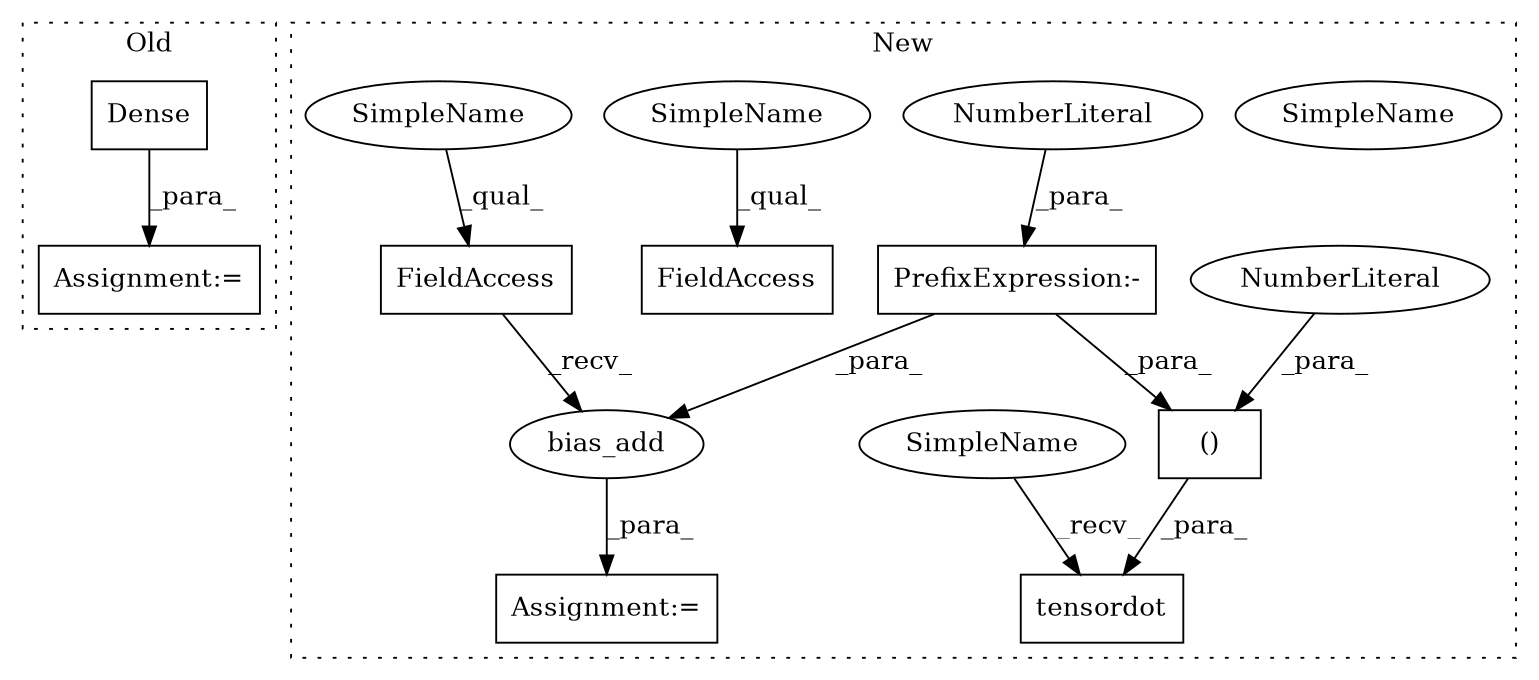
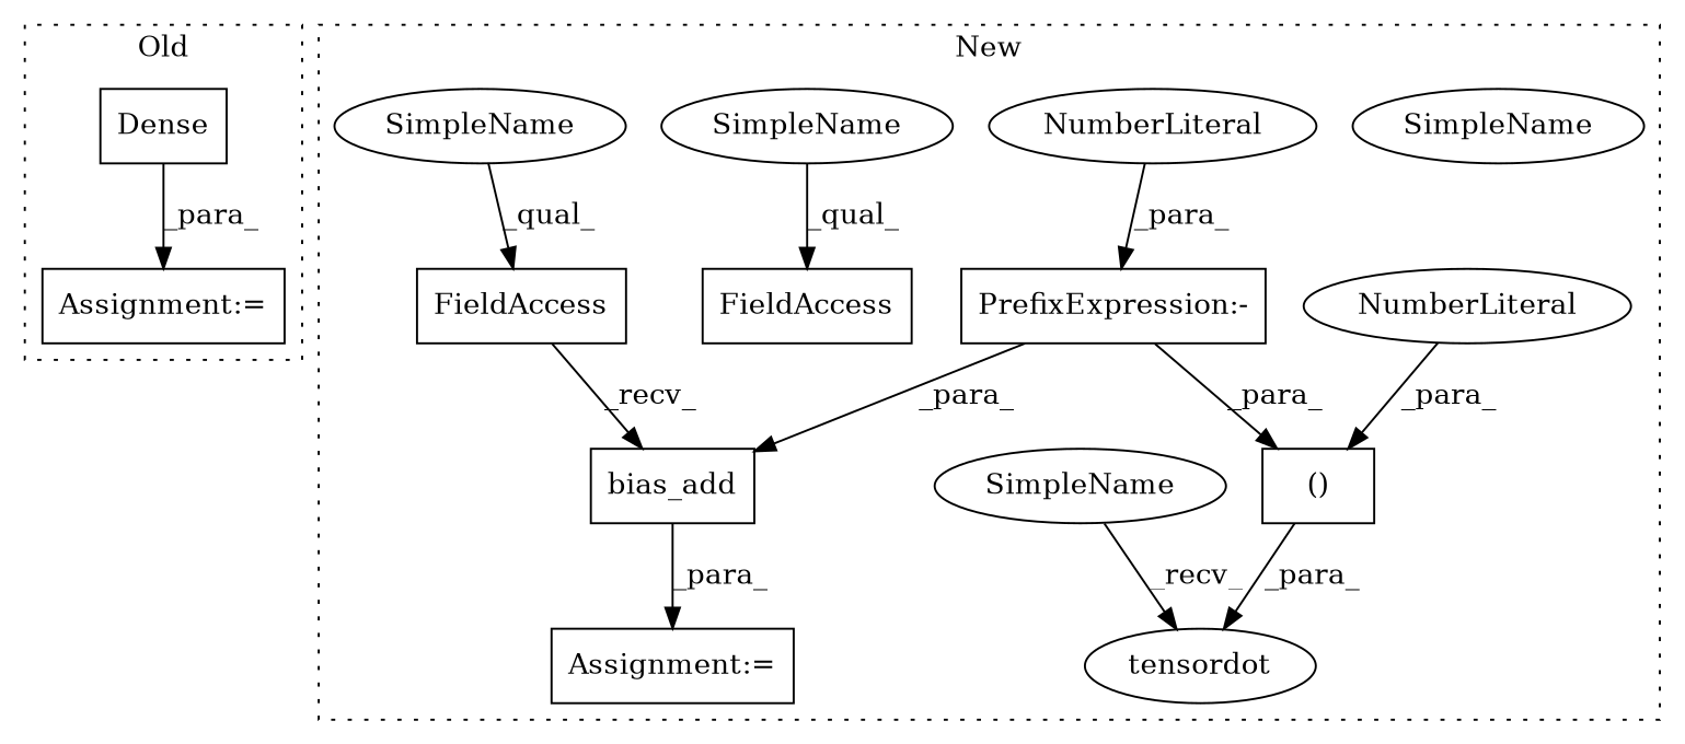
  digraph {
    node [a=42 l=1 s=4842 shape=box]
    n1 [a=32 l="6,1" label=Dense s="4613,4633"]
    n2 [a=7 label="Assignment:=" s=4612]
    n3 [l=10 label=SimpleName shape=ellipse]
    n4 [a=22 l=13 label=FieldAccess]
    n5 [a=22 l=13 label=FieldAccess s=4701]
-   n6 [a=32 l="9,1" label=bias_add s="4715,4817" shape=ellipse]
+   n6 [a=32 l="9,1" label=bias_add s="4715,4817"]
    n7 [a=106 l=16 label="()" s=4782]
    n8 [a=34 label=NumberLiteral s=4797 shape=ellipse]
-   n9 [a=32 l="10,2" label=tensordot s="4735,4798"]
+   n9 [a=32 l="10,2" label=tensordot s="4735,4798" shape=ellipse]
    n10 [a=7 label="Assignment:=" s=4681]
    n11 [a=38 label="PrefixExpression:-" s=4782]
    n12 [a=34 label=NumberLiteral s=4783 shape=ellipse]
    n13 [l=10 label=SimpleName shape=ellipse]
    n14 [l=10 label=SimpleName s=4724 shape=ellipse]
    n15 [l=10 label=SimpleName s=4701 shape=ellipse]
    subgraph cluster_1 {
      label=Old
      style=dotted
      n1
      n2
    }
    subgraph cluster_2 {
      label=New
      style=dotted
      n3
      n4
      n5
      n6
      n7
      n8
      n9
      n10
      n11
      n12
      n13
      n14
      n15
    }
    n1 -> n2 [label=_para_]
    n5 -> n6 [label=_recv_]
    n6 -> n10 [label=_para_]
    n7 -> n9 [label=_para_]
    n8 -> n7 [label=_para_]
    n11 -> n6 [label=_para_]
    n11 -> n7 [label=_para_]
    n12 -> n11 [label=_para_]
    n13 -> n4 [label=_qual_]
    n14 -> n9 [label=_recv_]
    n15 -> n5 [label=_qual_]
  }
